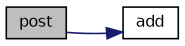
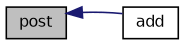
  digraph {
    rankdir=LR
    node [color=black fontname=Helvetica fontsize=10 shape=record style=filled]
    n1 [fillcolor=grey75 fontcolor=black height=0.2 label=post width=0.4]
    n2 [fillcolor=white height=0.2 label=add width=0.4]
-   n1 -> n2 [color=midnightblue fontname=Helvetica fontsize=10 labelfontname=Helvetica labelfontsize=10 style=solid]
+   n2 -> n1 [color=midnightblue fontname=Helvetica fontsize=10 labelfontname=Helvetica labelfontsize=10 style=solid]
  }
